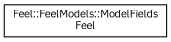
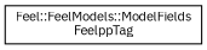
  digraph {
    rankdir=LR
    fontname="IBM Plex Sans"
-   n1 [color=black fillcolor=white fontname="IBM Plex Sans" fontsize=10 height=0.2 label="Feel::FeelModels::ModelFields\lFeel" shape=record style=filled width=0.4]
+   n1 [color=black fillcolor=white fontname="IBM Plex Sans" fontsize=10 height=0.2 label="Feel::FeelModels::ModelFields\lFeelppTag" shape=record style=filled width=0.4]
  }
